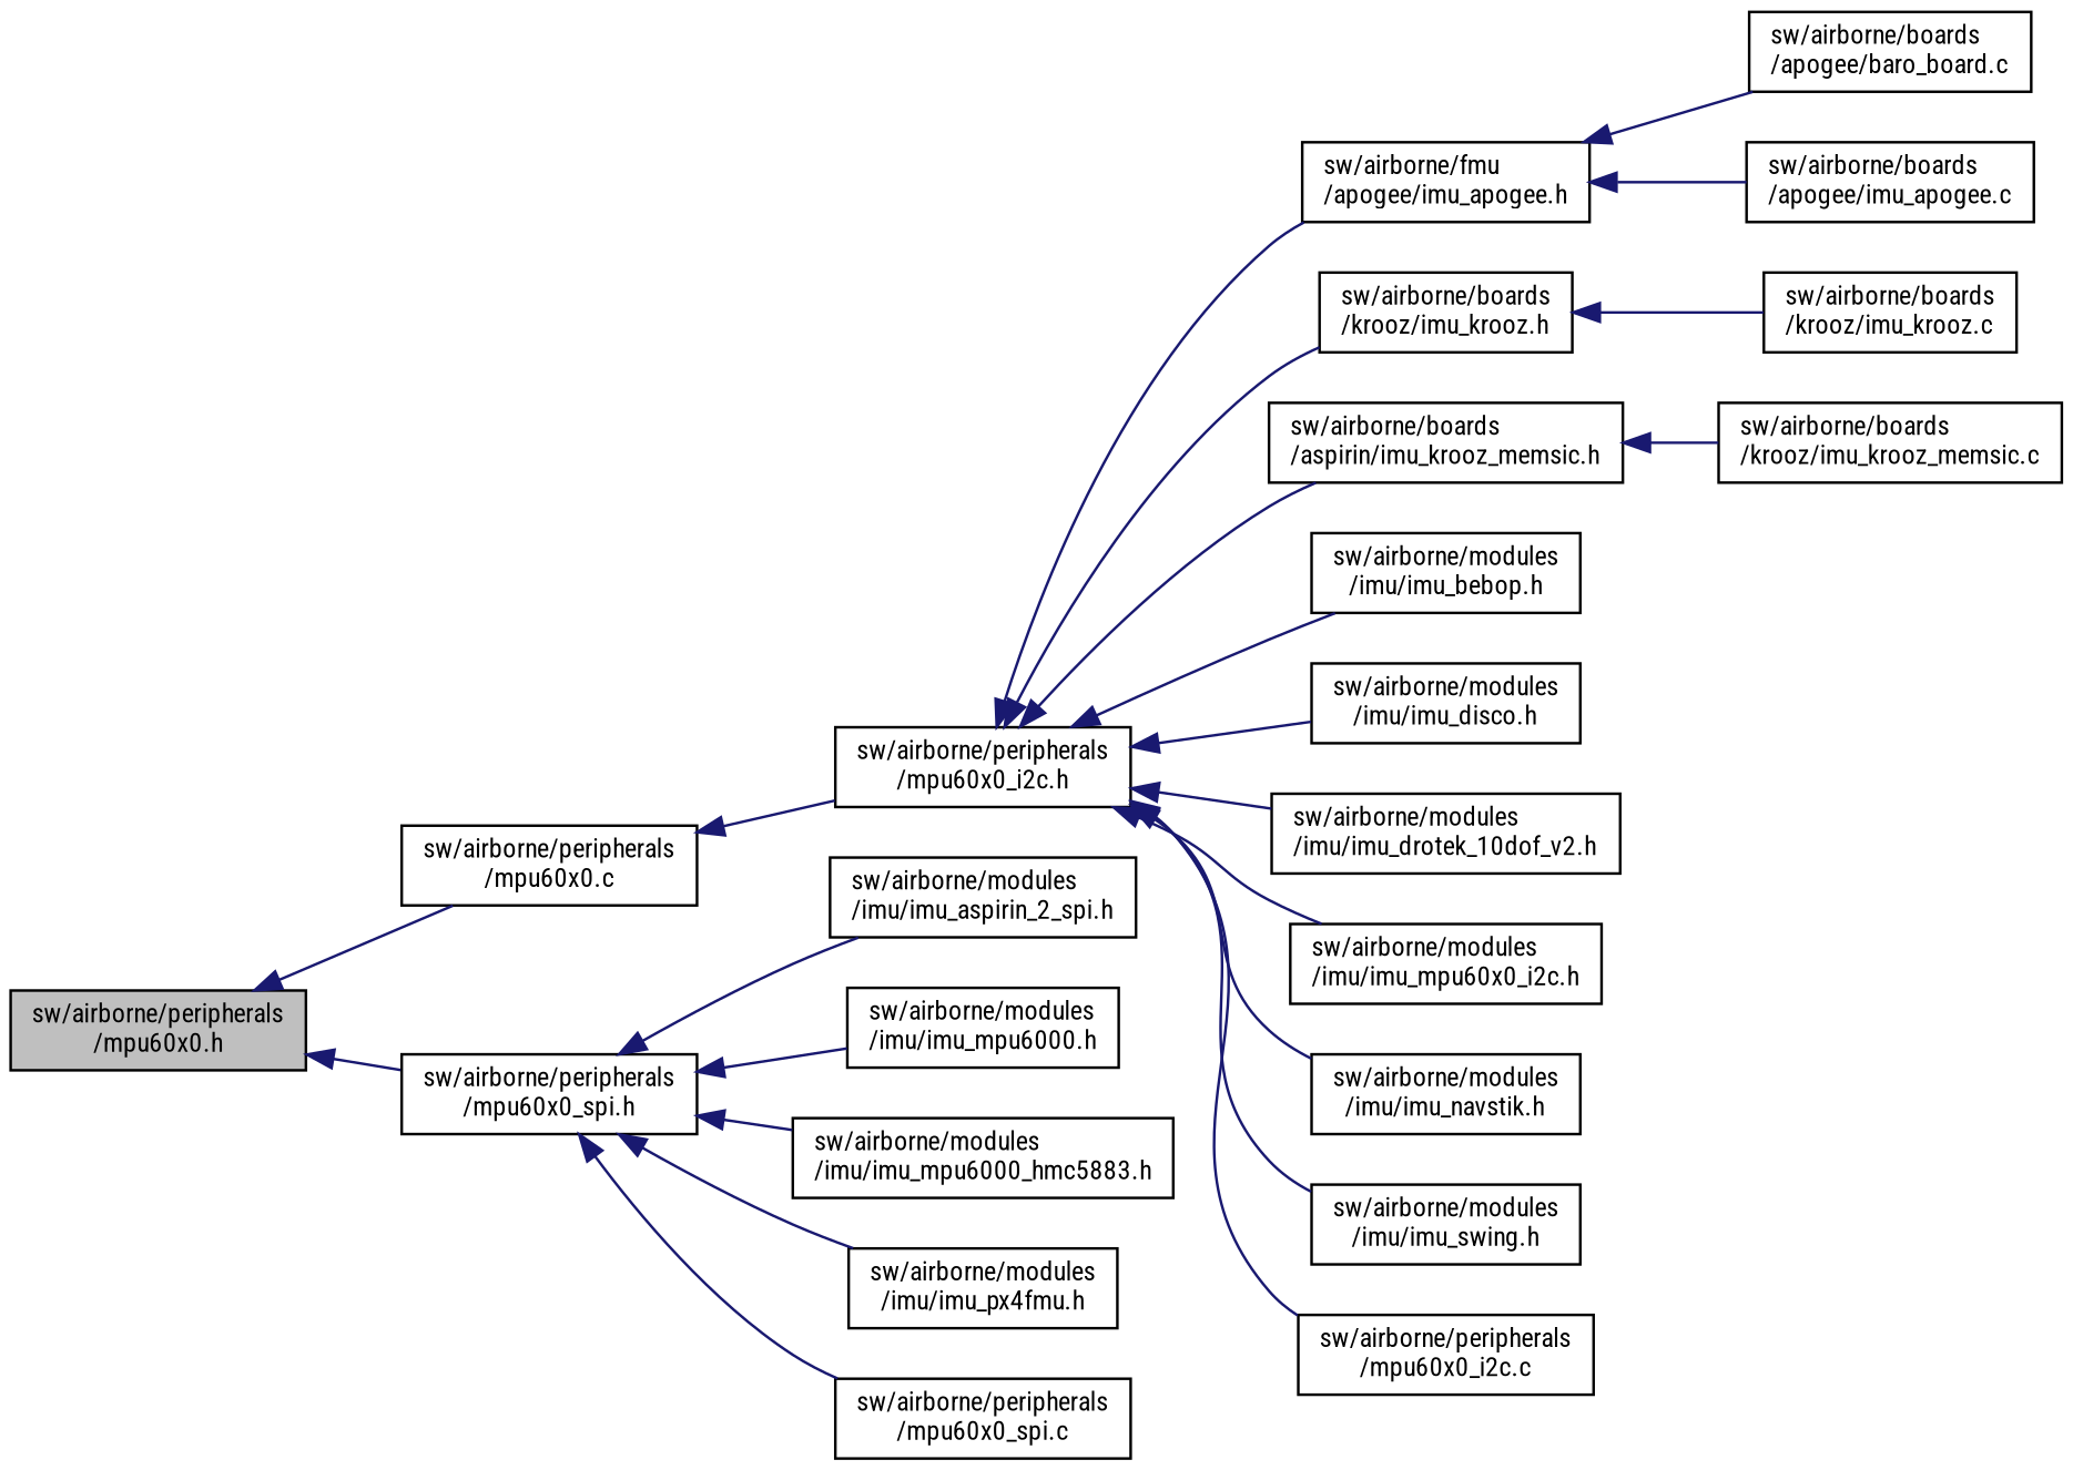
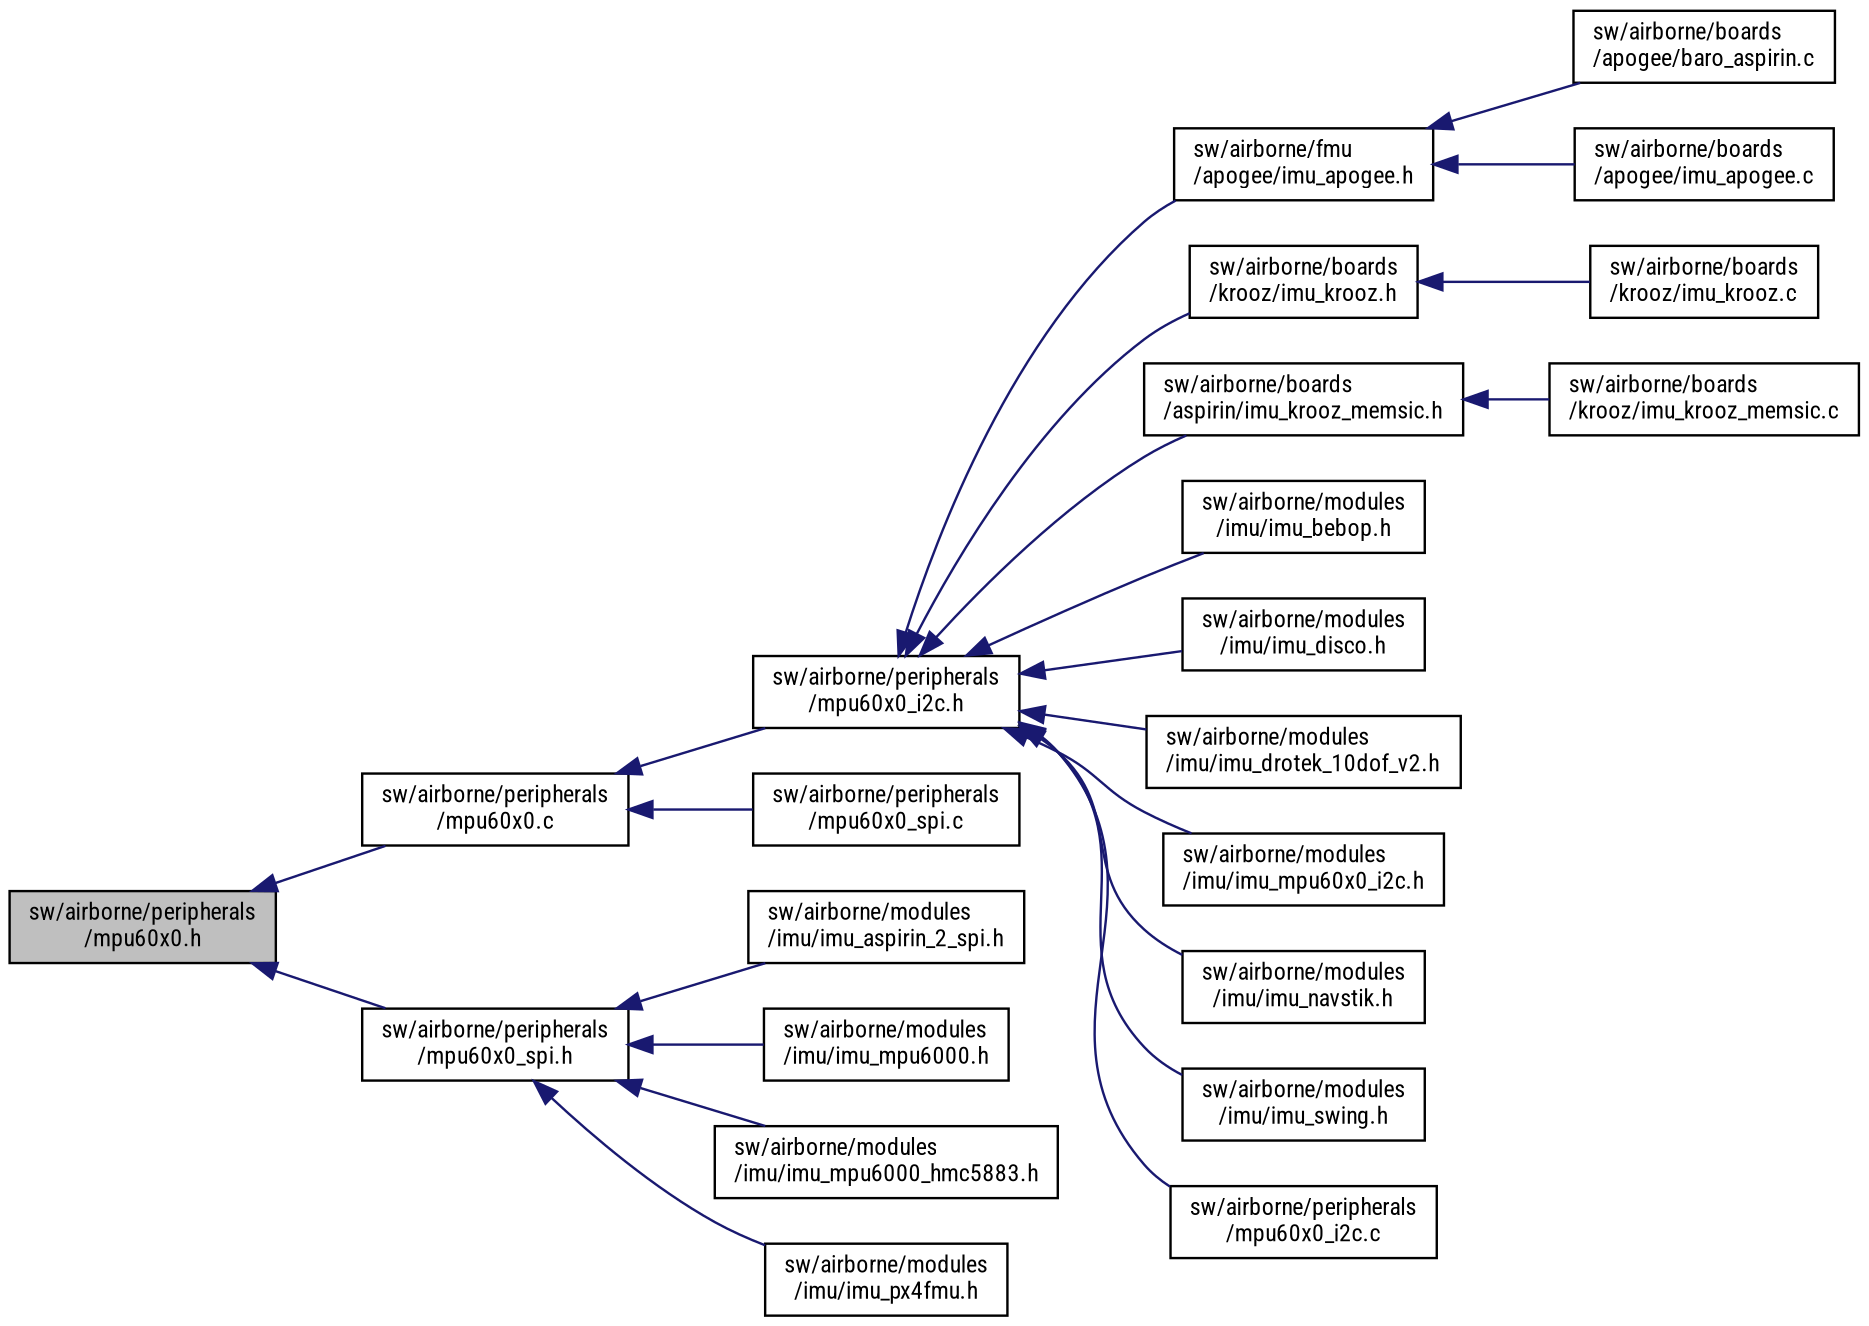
  digraph {
    fontname="Roboto Condensed"
    rankdir=LR
    node [color=black fillcolor=white fontname="Roboto Condensed" fontsize=10 shape=record style=filled]
    edge [color=midnightblue dir=back fontname="Roboto Condensed" fontsize=10 labelfontname=FreeSans labelfontsize=10 style=solid]
    n1 [fillcolor=grey75 fontcolor=black height=0.2 label="sw/airborne/peripherals\l/mpu60x0.h" width=0.4]
    n2 [height=0.2 label="sw/airborne/peripherals\l/mpu60x0.c" width=0.4]
    n3 [height=0.2 label="sw/airborne/peripherals\l/mpu60x0_spi.h" width=0.4]
    n4 [height=0.2 label="sw/airborne/peripherals\l/mpu60x0_i2c.h" width=0.4]
    n5 [height=0.2 label="sw/airborne/fmu\l/apogee/imu_apogee.h" width=0.4]
    n6 [height=0.2 label="sw/airborne/boards\l/krooz/imu_krooz.h" width=0.4]
    n7 [height=0.2 label="sw/airborne/boards\l/aspirin/imu_krooz_memsic.h" width=0.4]
    n8 [height=0.2 label="sw/airborne/modules\l/imu/imu_bebop.h" width=0.4]
    n9 [height=0.2 label="sw/airborne/modules\l/imu/imu_disco.h" width=0.4]
    n10 [height=0.2 label="sw/airborne/modules\l/imu/imu_drotek_10dof_v2.h" width=0.4]
    n11 [height=0.2 label="sw/airborne/modules\l/imu/imu_mpu60x0_i2c.h" width=0.4]
    n12 [height=0.2 label="sw/airborne/modules\l/imu/imu_navstik.h" width=0.4]
    n13 [height=0.2 label="sw/airborne/modules\l/imu/imu_swing.h" width=0.4]
    n14 [height=0.2 label="sw/airborne/peripherals\l/mpu60x0_i2c.c" width=0.4]
    n15 [height=0.2 label="sw/airborne/modules\l/imu/imu_aspirin_2_spi.h" width=0.4]
    n16 [height=0.2 label="sw/airborne/modules\l/imu/imu_mpu6000.h" width=0.4]
    n17 [height=0.2 label="sw/airborne/modules\l/imu/imu_mpu6000_hmc5883.h" width=0.4]
    n18 [height=0.2 label="sw/airborne/modules\l/imu/imu_px4fmu.h" width=0.4]
    n19 [height=0.2 label="sw/airborne/peripherals\l/mpu60x0_spi.c" width=0.4]
-   n20 [height=0.2 label="sw/airborne/boards\l/apogee/baro_board.c" width=0.4]
+   n20 [height=0.2 label="sw/airborne/boards\l/apogee/baro_aspirin.c" width=0.4]
    n21 [height=0.2 label="sw/airborne/boards\l/apogee/imu_apogee.c" width=0.4]
    n22 [height=0.2 label="sw/airborne/boards\l/krooz/imu_krooz.c" width=0.4]
    n23 [height=0.2 label="sw/airborne/boards\l/krooz/imu_krooz_memsic.c" width=0.4]
    n1 -> n2
    n1 -> n3
    n2 -> n4
    n3 -> n15
    n3 -> n16
    n3 -> n17
    n3 -> n18
-   n3 -> n19
+   n2 -> n19
    n4 -> n5
    n4 -> n6
    n4 -> n7
    n4 -> n8
    n4 -> n9
    n4 -> n10
    n4 -> n11
    n4 -> n12
    n4 -> n13
    n4 -> n14
    n5 -> n20
    n5 -> n21
    n6 -> n22
    n7 -> n23
  }
